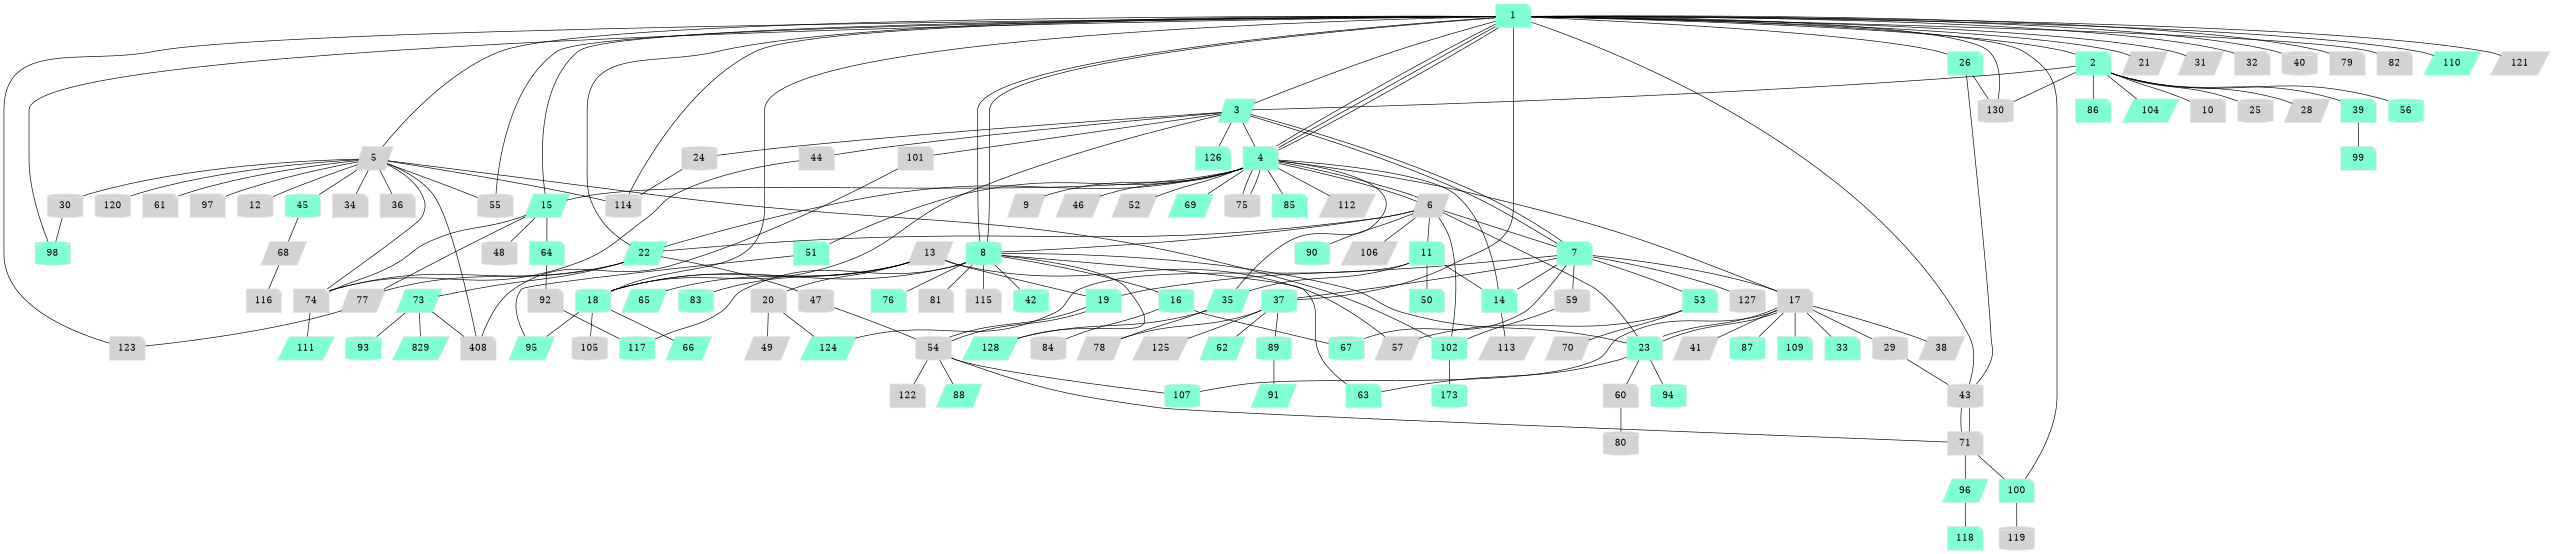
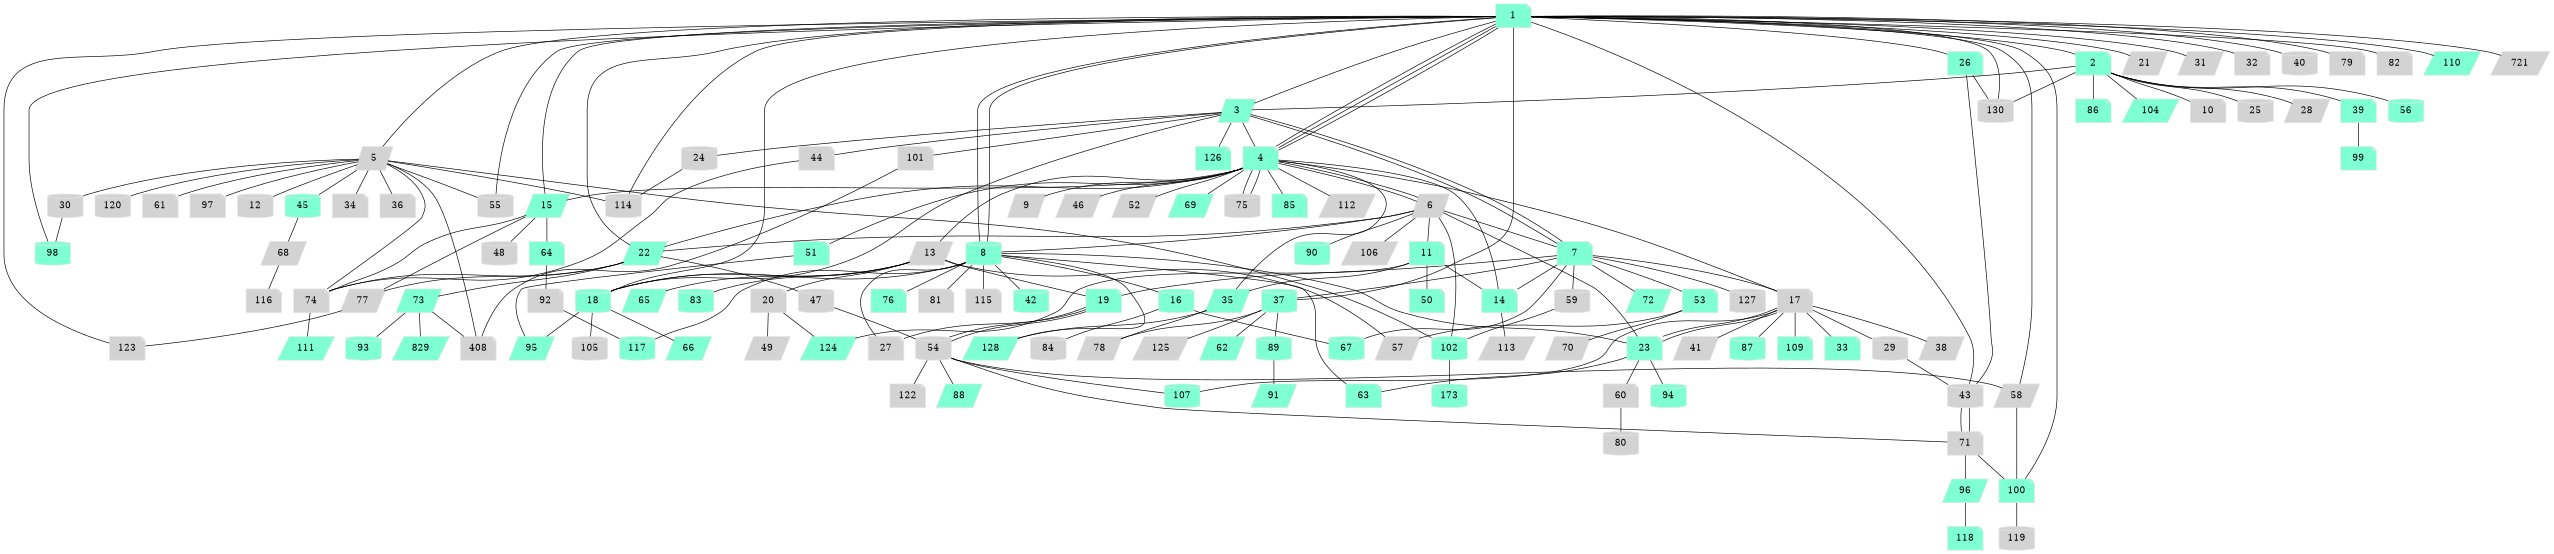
  graph {
    node [color=gray90 fillcolor=lightgrey shape=note style=filled]
    1 [fillcolor=aquamarine]
    2 [fillcolor=aquamarine]
    3 [fillcolor=aquamarine shape=parallelogram]
    4 [fillcolor=aquamarine]
    5 [shape=parallelogram]
    8 [fillcolor=aquamarine shape=cylinder]
    15 [fillcolor=aquamarine shape=parallelogram]
    18 [fillcolor=aquamarine shape=cylinder]
    21 [shape=parallelogram]
    22 [fillcolor=aquamarine shape=parallelogram]
    26 [fillcolor=aquamarine]
    31 [shape=parallelogram]
    32
    37 [fillcolor=aquamarine shape=cylinder]
    40 [shape=cylinder]
    43 [shape=cylinder]
    55 [shape=cylinder]
+   58 [shape=parallelogram]
    79
    82
    98 [fillcolor=aquamarine shape=cylinder]
    100 [fillcolor=aquamarine]
    110 [fillcolor=aquamarine shape=parallelogram]
    114 [shape=cylinder]
-   121 [shape=parallelogram]
+   121 [shape=parallelogram label=721]
    123
    130 [shape=cylinder]
    10
    25 [shape=cylinder]
    28 [shape=parallelogram]
    39 [fillcolor=aquamarine]
    56 [fillcolor=aquamarine shape=cylinder]
    86 [fillcolor=aquamarine]
    104 [fillcolor=aquamarine shape=parallelogram]
    7 [fillcolor=aquamarine]
    24 [shape=cylinder]
    44
    101
    126 [fillcolor=aquamarine]
    6 [shape=parallelogram]
    9 [shape=parallelogram]
    13 [shape=parallelogram]
    14 [fillcolor=aquamarine]
    17
    35 [fillcolor=aquamarine shape=parallelogram]
    46 [shape=parallelogram]
    51 [fillcolor=aquamarine]
    52 [shape=parallelogram]
    69 [fillcolor=aquamarine shape=parallelogram]
    75 [shape=cylinder]
    85 [fillcolor=aquamarine]
    112 [shape=parallelogram]
    12 [shape=cylinder]
    30 [shape=cylinder]
    34
    36
    45 [fillcolor=aquamarine shape=cylinder]
    61
    74
    97
    102 [fillcolor=aquamarine shape=cylinder]
    n62 [label=408]
    120 [shape=cylinder]
    23 [fillcolor=aquamarine]
    16 [fillcolor=aquamarine shape=cylinder]
+   27
    42 [fillcolor=aquamarine shape=cylinder]
    63 [fillcolor=aquamarine]
    76 [fillcolor=aquamarine]
    81
    115
    117 [fillcolor=aquamarine shape=cylinder]
    128 [fillcolor=aquamarine shape=parallelogram]
    48 [shape=cylinder]
    64 [fillcolor=aquamarine]
    77 [shape=parallelogram]
    66 [fillcolor=aquamarine shape=parallelogram]
    95 [fillcolor=aquamarine shape=parallelogram]
    105 [shape=cylinder]
    47 [shape=cylinder]
    73 [fillcolor=aquamarine shape=parallelogram]
    78 [shape=parallelogram]
    62 [fillcolor=aquamarine shape=parallelogram]
    89 [fillcolor=aquamarine shape=cylinder]
    125 [shape=parallelogram]
    71
    119 [shape=cylinder]
    99 [fillcolor=aquamarine]
    19 [fillcolor=aquamarine]
    53 [fillcolor=aquamarine]
    59 [shape=cylinder]
    67 [fillcolor=aquamarine shape=cylinder]
+   72 [fillcolor=aquamarine shape=parallelogram]
    127 [shape=cylinder]
    11 [fillcolor=aquamarine]
    90 [fillcolor=aquamarine shape=cylinder]
    106 [shape=parallelogram]
    20
    57 [shape=parallelogram]
    65 [fillcolor=aquamarine shape=parallelogram]
    83 [fillcolor=aquamarine shape=cylinder]
    113 [shape=parallelogram]
    29 [shape=cylinder]
    33 [fillcolor=aquamarine]
    38 [shape=parallelogram]
    41 [shape=parallelogram]
    87 [fillcolor=aquamarine shape=cylinder]
    107 [fillcolor=aquamarine shape=cylinder]
    109 [fillcolor=aquamarine]
    68 [shape=parallelogram]
    111 [fillcolor=aquamarine shape=parallelogram]
    n112 [fillcolor=aquamarine label=173 shape=cylinder]
    50 [fillcolor=aquamarine]
    124 [fillcolor=aquamarine shape=parallelogram]
    60
    94 [fillcolor=aquamarine shape=cylinder]
    54 [shape=cylinder]
    70 [shape=parallelogram]
    84 [shape=cylinder]
    49 [shape=parallelogram]
    92
    88 [fillcolor=aquamarine shape=parallelogram]
    122
    93 [fillcolor=aquamarine shape=cylinder]
    n125 [fillcolor=aquamarine label=829 shape=parallelogram]
    80 [shape=cylinder]
    91 [fillcolor=aquamarine shape=parallelogram]
    96 [fillcolor=aquamarine shape=parallelogram]
    116
    118 [fillcolor=aquamarine]
    1 -- 2
    1 -- 3
    1 -- 4
    1 -- 4
    1 -- 4
    1 -- 5
    1 -- 8
    1 -- 8
    1 -- 15
    1 -- 18
    1 -- 21
    1 -- 22
    1 -- 26
    1 -- 31
    1 -- 32
    1 -- 37
    1 -- 40
    1 -- 43
    1 -- 55
+   1 -- 58
    1 -- 79
    1 -- 82
    1 -- 98
    1 -- 100
    1 -- 110
    1 -- 114
    1 -- 121
    1 -- 123
    1 -- 130
    2 -- 3
    2 -- 130
    2 -- 10
    2 -- 25
    2 -- 28
    2 -- 39
    2 -- 56
    2 -- 86
    2 -- 104
    3 -- 4
    3 -- 18
    3 -- 7
    3 -- 7
    3 -- 24
    3 -- 44
    3 -- 101
    3 -- 126
    4 -- 15
    4 -- 22
    4 -- 6
    4 -- 6
    4 -- 9
+   4 -- 13
    4 -- 14
    4 -- 17
    4 -- 35
    4 -- 46
    4 -- 51
    4 -- 52
    4 -- 69
    4 -- 75
    4 -- 75
    4 -- 85
    4 -- 112
    5 -- 55
    5 -- 114
    5 -- 12
    5 -- 30
    5 -- 34
    5 -- 36
    5 -- 45
    5 -- 61
    5 -- 74
    5 -- 97
    5 -- 102
    5 -- n62
    5 -- 120
    8 -- 18
    8 -- 23
    8 -- 16
+   8 -- 27
    8 -- 42
    8 -- 63
    8 -- 76
    8 -- 81
    8 -- 115
    8 -- 117
    8 -- 128
    15 -- 74
    15 -- 48
    15 -- 64
    15 -- 77
    18 -- 66
    18 -- 95
    18 -- 105
    22 -- 74
    22 -- 77
    22 -- 47
    22 -- 73
    26 -- 43
    26 -- 130
    37 -- 78
    37 -- 62
    37 -- 89
    37 -- 125
    43 -- 71
    43 -- 71
+   58 -- 100
    100 -- 119
    39 -- 99
    7 -- 37
    7 -- 14
    7 -- 17
    7 -- 19
    7 -- 53
    7 -- 59
    7 -- 67
+   7 -- 72
    7 -- 127
    24 -- 114
    44 -- 74
    101 -- n62
    6 -- 8
    6 -- 22
    6 -- 7
    6 -- 102
    6 -- 23
    6 -- 11
    6 -- 90
    6 -- 106
    13 -- 18
    13 -- 19
    13 -- 20
    13 -- 57
    13 -- 65
    13 -- 83
    14 -- 113
    17 -- 23
    17 -- 23
    17 -- 29
    17 -- 33
    17 -- 38
    17 -- 41
    17 -- 87
    17 -- 107
    17 -- 109
    35 -- 128
    35 -- 78
    51 -- 95
    30 -- 98
    45 -- 68
    74 -- 111
    102 -- n112
    23 -- 63
    23 -- 60
    23 -- 94
    16 -- 67
    16 -- 84
    64 -- 92
    77 -- 123
    47 -- 54
    73 -- n62
    73 -- 93
    73 -- n125
    89 -- 91
    71 -- 100
    71 -- 96
+   19 -- 27
    19 -- 54
    19 -- 54
    53 -- 57
    53 -- 70
    59 -- 102
    11 -- 14
    11 -- 35
    11 -- 50
    11 -- 124
    20 -- 124
    20 -- 49
    29 -- 43
    68 -- 116
    60 -- 80
+   54 -- 58
    54 -- 71
    54 -- 107
    54 -- 88
    54 -- 122
    92 -- 117
    96 -- 118
  }
